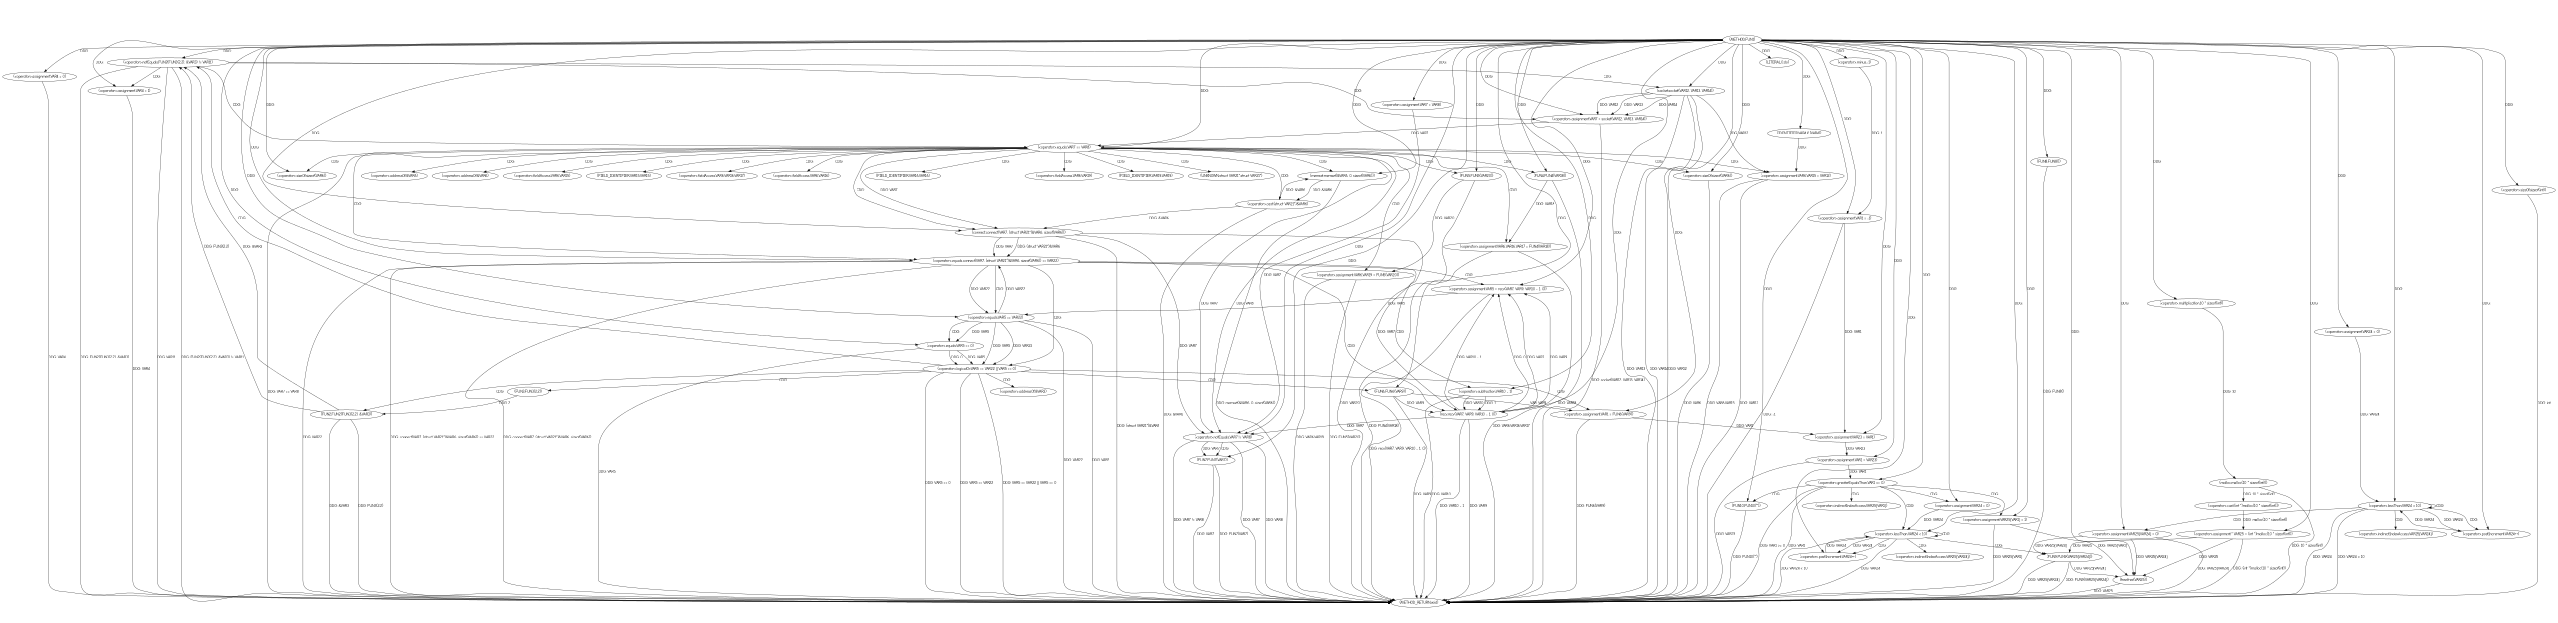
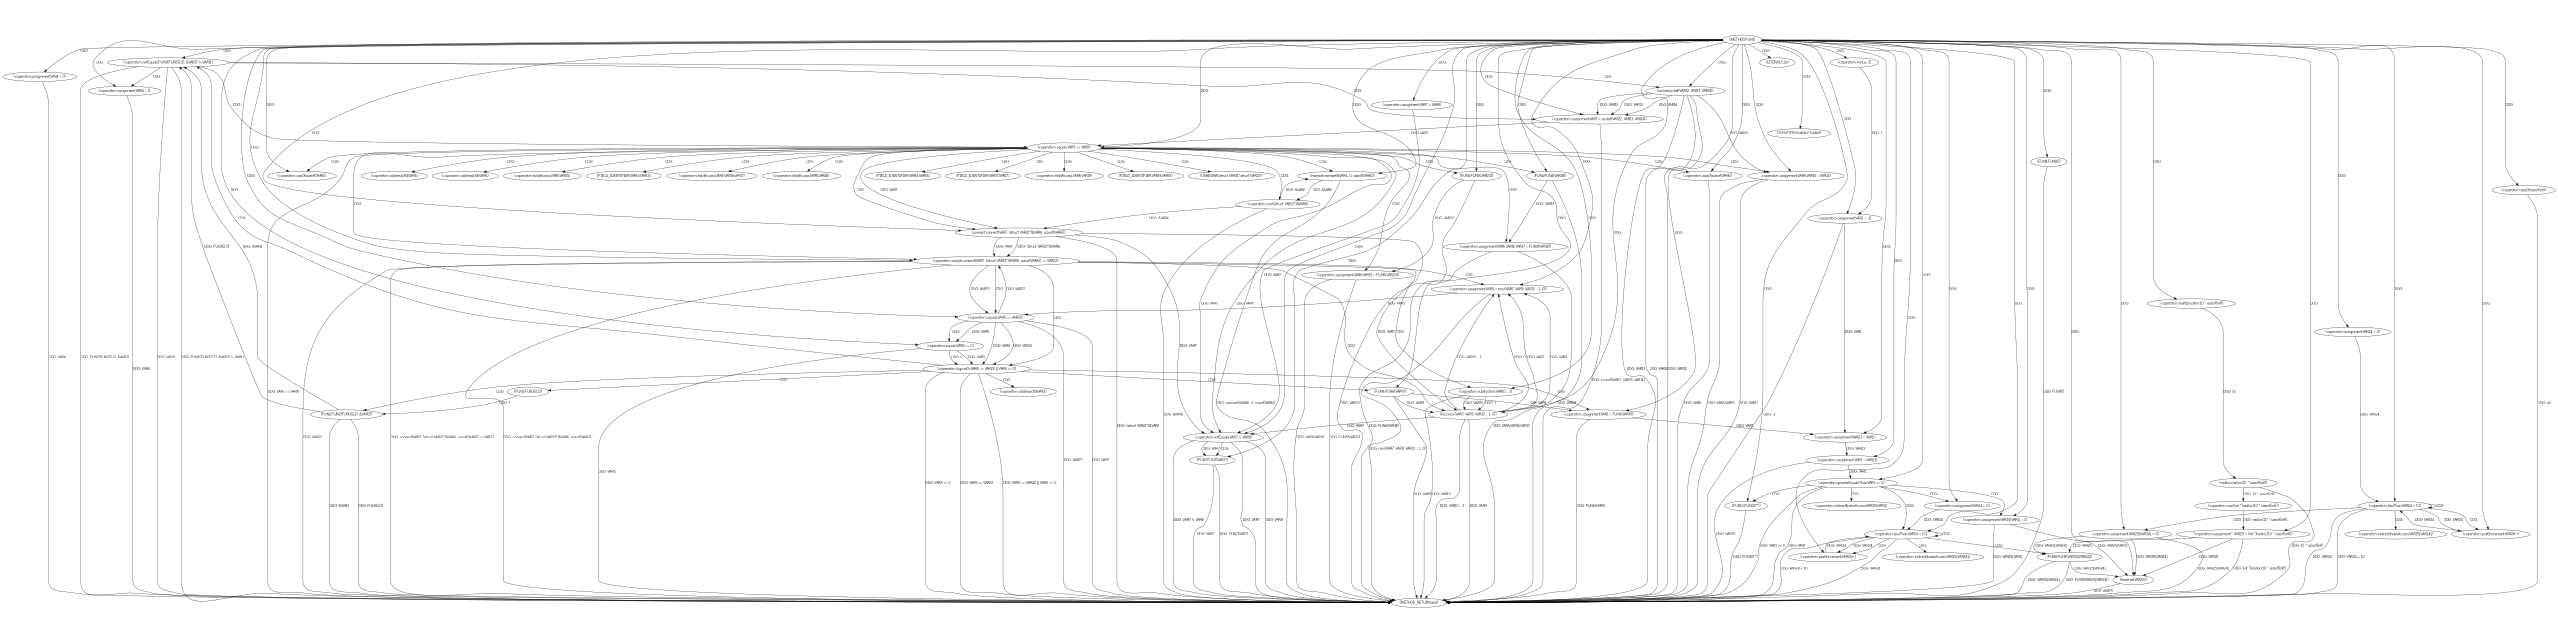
  digraph {
    fontname="Comic Neue"
    node [fontname="Comic Neue"]
    edge [fontname="Comic Neue"]
    n1 [label="(METHOD,FUN1)"]
    n2 [label="(<operator>.assignment,VAR1 = -1)"]
    n3 [label="(<operator>.minus,-1)"]
    n4 [label="(<operator>.assignment,VAR4 = 0)"]
    n5 [label="(<operator>.assignment,VAR7 = VAR8)"]
    n6 [label="(<operator>.notEquals,FUN2(FUN3(2,2), &VAR3) != VAR11)"]
    n7 [label="(<operator>.assignment,VAR4 = 1)"]
    n8 [label="(<operator>.assignment,VAR7 = socket(VAR12, VAR13, VAR14))"]
    n9 [label="(socket,socket(VAR12, VAR13, VAR14))"]
    n10 [label="(<operator>.equals,VAR7 == VAR8)"]
    n11 [label="(memset,memset(&VAR6, 0, sizeof(VAR6)))"]
    n12 [label="(<operator>.sizeOf,sizeof(VAR6))"]
    n13 [label="(<operator>.assignment,VAR6.VAR15 = VAR12)"]
    n14 [label="(FUN4,FUN4(VAR18))"]
    n15 [label="(FUN5,FUN5(VAR20))"]
    n16 [label="(<operator>.equals,connect(VAR7, (struct VAR21*)&VAR6, sizeof(VAR6)) == VAR22)"]
    n17 [label="(connect,connect(VAR7, (struct VAR21*)&VAR6, sizeof(VAR6)))"]
    n18 [label="(<operator>.sizeOf,sizeof(VAR6))"]
    n19 [label="(<operator>.assignment,VAR5 = recv(VAR7, VAR9, VAR10 - 1, 0))"]
    n20 [label="(recv,recv(VAR7, VAR9, VAR10 - 1, 0))"]
    n21 [label="(<operator>.subtraction,VAR10 - 1)"]
    n22 [label="(<operator>.equals,VAR5 == VAR22)"]
    n23 [label="(<operator>.equals,VAR5 == 0)"]
    n24 [label="(<operator>.assignment,VAR1 = FUN6(VAR9))"]
    n25 [label="(FUN6,FUN6(VAR9))"]
    n26 [label="(LITERAL,0,do)"]
    n27 [label="(<operator>.notEquals,VAR7 != VAR8)"]
    n28 [label="(FUN7,FUN7(VAR7))"]
    n29 [label="(IDENTIFIER,VAR4,if (VAR4))"]
    n30 [label="(FUN8,FUN8())"]
    n31 [label="(<operator>.assignment,VAR23 = VAR1)"]
    n32 [label="(<operator>.assignment,VAR1 = VAR23)"]
    n33 [label="(<operator>.assignment,* VAR25 = (int *)malloc(10 * sizeof(int)))"]
    n34 [label="(<operator>.multiplication,10 * sizeof(int))"]
    n35 [label="(<operator>.sizeOf,sizeof(int))"]
    n36 [label="(<operator>.assignment,VAR24 = 0)"]
    n37 [label="(<operator>.lessThan,VAR24 < 10)"]
    n38 [label="(<operator>.postIncrement,VAR24++)"]
    n39 [label="(<operator>.assignment,VAR25[VAR24] = 0)"]
    n40 [label="(<operator>.greaterEqualsThan,VAR1 >= 0)"]
    n41 [label="(<operator>.assignment,VAR25[VAR1] = 1)"]
    n42 [label="(<operator>.assignment,VAR24 = 0)"]
    n43 [label="(<operator>.lessThan,VAR24 < 10)"]
    n44 [label="(<operator>.postIncrement,VAR24++)"]
    n45 [label="(FUN10,FUN10(\"\"))"]
    n46 [label="(free,free(VAR25))"]
    n47 [label="(METHOD_RETURN,void)"]
    n48 [label="(FUN3,FUN3(2,2))"]
    n49 [label="(FUN2,FUN2(FUN3(2,2), &VAR3))"]
    n50 [label="(<operator>.assignment,VAR6.VAR16.VAR17 = FUN4(VAR18))"]
    n51 [label="(<operator>.assignment,VAR6.VAR19 = FUN5(VAR20))"]
    n52 [label="(<operator>.cast,(struct VAR21*)&VAR6)"]
    n53 [label="(<operator>.addressOf,&VAR6)"]
    n54 [label="(<operator>.fieldAccess,VAR6.VAR15)"]
    n55 [label="(FIELD_IDENTIFIER,VAR15,VAR15)"]
    n56 [label="(<operator>.fieldAccess,VAR6.VAR16.VAR17)"]
    n57 [label="(<operator>.fieldAccess,VAR6.VAR16)"]
    n58 [label="(FIELD_IDENTIFIER,VAR16,VAR16)"]
+   n59 [label="(FIELD_IDENTIFIER,VAR17,VAR17)"]
    n60 [label="(<operator>.fieldAccess,VAR6.VAR19)"]
    n61 [label="(FIELD_IDENTIFIER,VAR19,VAR19)"]
    n62 [label="(UNKNOWN,struct VAR21*,struct VAR21*)"]
    n63 [label="(<operator>.addressOf,&VAR6)"]
    n64 [label="(<operator>.logicalOr,VAR5 == VAR22 || VAR5 == 0)"]
    n65 [label="(FUN9,FUN9(VAR25[VAR24]))"]
    n66 [label="(malloc,malloc(10 * sizeof(int)))"]
    n67 [label="(<operator>.indirectIndexAccess,VAR25[VAR24])"]
    n68 [label="(<operator>.indirectIndexAccess,VAR25[VAR1])"]
    n69 [label="(<operator>.indirectIndexAccess,VAR25[VAR24])"]
    n70 [label="(<operator>.addressOf,&VAR3)"]
    n71 [label="(<operator>.cast,(int *)malloc(10 * sizeof(int)))"]
    n1 -> n2 [label="DDG: "]
    n1 -> n3 [label="DDG: "]
    n1 -> n4 [label="DDG: "]
    n1 -> n5 [label="DDG: "]
    n1 -> n6 [label="DDG: "]
    n1 -> n7 [label="DDG: "]
    n1 -> n8 [label="DDG: "]
    n1 -> n9 [label="DDG: "]
    n1 -> n10 [label="DDG: "]
    n1 -> n11 [label="DDG: "]
    n1 -> n12 [label="DDG: "]
-   n29 -> n13 [label="DDG: "]
+   n1 -> n13 [label="DDG: "]
    n1 -> n14 [label="DDG: "]
    n1 -> n15 [label="DDG: "]
    n1 -> n16 [label="DDG: "]
    n1 -> n17 [label="DDG: "]
    n1 -> n18 [label="DDG: "]
    n1 -> n19 [label="DDG: "]
    n1 -> n20 [label="DDG: "]
    n1 -> n21 [label="DDG: "]
    n1 -> n22 [label="DDG: "]
    n1 -> n23 [label="DDG: "]
    n1 -> n24 [label="DDG: "]
    n1 -> n25 [label="DDG: "]
    n1 -> n26 [label="DDG: "]
    n1 -> n27 [label="DDG: "]
    n1 -> n28 [label="DDG: "]
    n1 -> n29 [label="DDG: "]
    n1 -> n30 [label="DDG: "]
    n1 -> n31 [label="DDG: "]
    n1 -> n32 [label="DDG: "]
    n1 -> n33 [label="DDG: "]
    n1 -> n34 [label="DDG: "]
    n1 -> n35 [label="DDG: "]
    n1 -> n36 [label="DDG: "]
    n1 -> n37 [label="DDG: "]
    n1 -> n38 [label="DDG: "]
    n1 -> n39 [label="DDG: "]
    n1 -> n40 [label="DDG: "]
    n1 -> n41 [label="DDG: "]
    n1 -> n42 [label="DDG: "]
    n1 -> n43 [label="DDG: "]
    n1 -> n44 [label="DDG: "]
    n1 -> n45 [label="DDG: "]
    n1 -> n46 [label="DDG: "]
    n2 -> n31 [label="DDG: VAR1"]
    n2 -> n47 [label="DDG: -1"]
    n3 -> n2 [label="DDG: 1"]
    n4 -> n47 [label="DDG: VAR4"]
    n5 -> n27 [label="DDG: VAR7"]
    n6 -> n7 [label="CDG: "]
    n6 -> n8 [label="CDG: "]
    n6 -> n9 [label="CDG: "]
    n6 -> n10 [label="CDG: "]
    n6 -> n47 [label="DDG: VAR11"]
    n6 -> n47 [label="DDG: FUN2(FUN3(2,2), &VAR3) != VAR11"]
    n6 -> n47 [label="DDG: FUN2(FUN3(2,2), &VAR3)"]
    n7 -> n47 [label="DDG: VAR4"]
    n8 -> n10 [label="DDG: VAR7"]
    n8 -> n47 [label="DDG: socket(VAR12, VAR13, VAR14)"]
    n9 -> n8 [label="DDG: VAR12"]
    n9 -> n8 [label="DDG: VAR13"]
    n9 -> n8 [label="DDG: VAR14"]
    n9 -> n13 [label="DDG: VAR12"]
    n9 -> n47 [label="DDG: VAR14"]
    n9 -> n47 [label="DDG: VAR12"]
    n9 -> n47 [label="DDG: VAR13"]
    n10 -> n11 [label="CDG: "]
    n10 -> n12 [label="CDG: "]
    n10 -> n13 [label="CDG: "]
    n10 -> n14 [label="CDG: "]
    n10 -> n15 [label="CDG: "]
    n10 -> n16 [label="CDG: "]
    n10 -> n17 [label="DDG: VAR7"]
    n10 -> n17 [label="CDG: "]
    n10 -> n18 [label="CDG: "]
    n10 -> n27 [label="DDG: VAR7"]
    n10 -> n27 [label="DDG: VAR8"]
    n10 -> n47 [label="DDG: VAR7 == VAR8"]
    n10 -> n50 [label="CDG: "]
    n10 -> n51 [label="CDG: "]
    n10 -> n52 [label="CDG: "]
    n10 -> n53 [label="CDG: "]
    n10 -> n54 [label="CDG: "]
    n10 -> n55 [label="CDG: "]
    n10 -> n56 [label="CDG: "]
    n10 -> n57 [label="CDG: "]
    n10 -> n58 [label="CDG: "]
+   n10 -> n59 [label="CDG: "]
    n10 -> n60 [label="CDG: "]
    n10 -> n61 [label="CDG: "]
    n10 -> n62 [label="CDG: "]
    n10 -> n63 [label="CDG: "]
    n11 -> n47 [label="DDG: memset(&VAR6, 0, sizeof(VAR6))"]
    n11 -> n52 [label="DDG: &VAR6"]
    n13 -> n47 [label="DDG: VAR6.VAR15"]
    n13 -> n47 [label="DDG: VAR12"]
    n14 -> n47 [label="DDG: VAR18"]
    n14 -> n50 [label="DDG: VAR18"]
    n15 -> n47 [label="DDG: VAR20"]
    n15 -> n51 [label="DDG: VAR20"]
    n16 -> n19 [label="CDG: "]
    n16 -> n20 [label="CDG: "]
    n16 -> n21 [label="CDG: "]
    n16 -> n22 [label="DDG: VAR22"]
    n16 -> n22 [label="CDG: "]
    n16 -> n47 [label="DDG: VAR22"]
    n16 -> n47 [label="DDG: connect(VAR7, (struct VAR21*)&VAR6, sizeof(VAR6)) == VAR22"]
    n16 -> n47 [label="DDG: connect(VAR7, (struct VAR21*)&VAR6, sizeof(VAR6))"]
    n16 -> n64 [label="CDG: "]
    n17 -> n16 [label="DDG: VAR7"]
    n17 -> n16 [label="DDG: (struct VAR21*)&VAR6"]
    n17 -> n20 [label="DDG: VAR7"]
    n17 -> n27 [label="DDG: VAR7"]
    n17 -> n47 [label="DDG: (struct VAR21*)&VAR6"]
    n18 -> n47 [label="DDG: VAR6"]
    n19 -> n22 [label="DDG: VAR5"]
    n19 -> n47 [label="DDG: recv(VAR7, VAR9, VAR10 - 1, 0)"]
    n20 -> n19 [label="DDG: VAR7"]
    n20 -> n19 [label="DDG: VAR9"]
    n20 -> n19 [label="DDG: VAR10 - 1"]
    n20 -> n19 [label="DDG: 0"]
    n20 -> n27 [label="DDG: VAR7"]
    n20 -> n47 [label="DDG: VAR9"]
    n20 -> n47 [label="DDG: VAR10 - 1"]
    n21 -> n20 [label="DDG: VAR10"]
    n21 -> n20 [label="DDG: 1"]
    n21 -> n47 [label="DDG: VAR10"]
    n22 -> n16 [label="DDG: VAR22"]
    n22 -> n23 [label="DDG: VAR5"]
    n22 -> n23 [label="CDG: "]
    n22 -> n47 [label="DDG: VAR22"]
    n22 -> n47 [label="DDG: VAR5"]
    n22 -> n64 [label="DDG: VAR5"]
    n22 -> n64 [label="DDG: VAR22"]
    n23 -> n47 [label="DDG: VAR5"]
    n23 -> n64 [label="DDG: VAR5"]
    n23 -> n64 [label="DDG: 0"]
    n24 -> n31 [label="DDG: VAR1"]
    n24 -> n47 [label="DDG: FUN6(VAR9)"]
    n25 -> n20 [label="DDG: VAR9"]
    n25 -> n24 [label="VAR: VAR9"]
    n25 -> n47 [label="DDG: VAR9"]
    n27 -> n28 [label="DDG: VAR7"]
    n27 -> n28 [label="CDG: "]
    n27 -> n47 [label="DDG: VAR7"]
    n27 -> n47 [label="DDG: VAR8"]
    n27 -> n47 [label="DDG: VAR7 != VAR8"]
    n28 -> n47 [label="DDG: VAR7"]
    n28 -> n47 [label="DDG: FUN7(VAR7)"]
    n30 -> n47 [label="DDG: FUN8()"]
    n31 -> n32 [label="DDG: VAR23"]
    n32 -> n40 [label="DDG: VAR1"]
    n32 -> n47 [label="DDG: VAR23"]
    n33 -> n46 [label="DDG: VAR25"]
    n33 -> n47 [label="DDG: (int *)malloc(10 * sizeof(int))"]
    n33 -> n65 [label="DDG: VAR25"]
    n34 -> n66 [label="DDG: 10"]
    n35 -> n47 [label="DDG: int"]
    n36 -> n37 [label="DDG: VAR24"]
    n37 -> n37 [label="CDG: "]
    n37 -> n38 [label="DDG: VAR24"]
    n37 -> n38 [label="CDG: "]
    n37 -> n39 [label="CDG: "]
    n37 -> n47 [label="DDG: VAR24 < 10"]
    n37 -> n47 [label="DDG: VAR24"]
    n37 -> n67 [label="CDG: "]
    n38 -> n37 [label="DDG: VAR24"]
    n39 -> n46 [label="DDG: VAR25[VAR24]"]
    n39 -> n47 [label="DDG: VAR25[VAR24]"]
    n39 -> n65 [label="DDG: VAR25[VAR24]"]
    n40 -> n41 [label="CDG: "]
    n40 -> n42 [label="CDG: "]
    n40 -> n43 [label="CDG: "]
    n40 -> n45 [label="CDG: "]
    n40 -> n47 [label="DDG: VAR1"]
    n40 -> n47 [label="DDG: VAR1 >= 0"]
    n40 -> n68 [label="CDG: "]
    n41 -> n46 [label="DDG: VAR25[VAR1]"]
    n41 -> n47 [label="DDG: VAR25[VAR1]"]
    n42 -> n43 [label="DDG: VAR24"]
    n43 -> n43 [label="CDG: "]
    n43 -> n44 [label="DDG: VAR24"]
    n43 -> n44 [label="CDG: "]
    n43 -> n47 [label="DDG: VAR24"]
    n43 -> n47 [label="DDG: VAR24 < 10"]
    n43 -> n65 [label="CDG: "]
    n43 -> n69 [label="CDG: "]
    n44 -> n43 [label="DDG: VAR24"]
    n45 -> n47 [label="DDG: FUN10(\"\")"]
    n46 -> n47 [label="DDG: VAR25"]
    n48 -> n49 [label="DDG: 2"]
    n49 -> n6 [label="DDG: FUN3(2,2)"]
    n49 -> n6 [label="DDG: &VAR3"]
    n49 -> n47 [label="DDG: FUN3(2,2)"]
    n49 -> n47 [label="DDG: &VAR3"]
    n50 -> n47 [label="DDG: VAR6.VAR16.VAR17"]
    n50 -> n47 [label="DDG: FUN4(VAR18)"]
    n51 -> n47 [label="DDG: VAR6.VAR19"]
    n51 -> n47 [label="DDG: FUN5(VAR20)"]
    n52 -> n11 [label="DDG: &VAR6"]
    n52 -> n17 [label="DDG: &VAR6"]
    n52 -> n47 [label="DDG: &VAR6"]
    n64 -> n6 [label="CDG: "]
    n64 -> n24 [label="CDG: "]
    n64 -> n25 [label="CDG: "]
    n64 -> n47 [label="DDG: VAR5 == 0"]
    n64 -> n47 [label="DDG: VAR5 == VAR22"]
    n64 -> n47 [label="DDG: VAR5 == VAR22 || VAR5 == 0"]
    n64 -> n48 [label="CDG: "]
    n64 -> n49 [label="CDG: "]
    n64 -> n70 [label="CDG: "]
    n65 -> n46 [label="DDG: VAR25[VAR24]"]
    n65 -> n47 [label="DDG: VAR25[VAR24]"]
    n65 -> n47 [label="DDG: FUN9(VAR25[VAR24])"]
    n66 -> n47 [label="DDG: 10 * sizeof(int)"]
    n66 -> n71 [label="DDG: 10 * sizeof(int)"]
    n71 -> n33 [label="DDG: malloc(10 * sizeof(int))"]
  }
